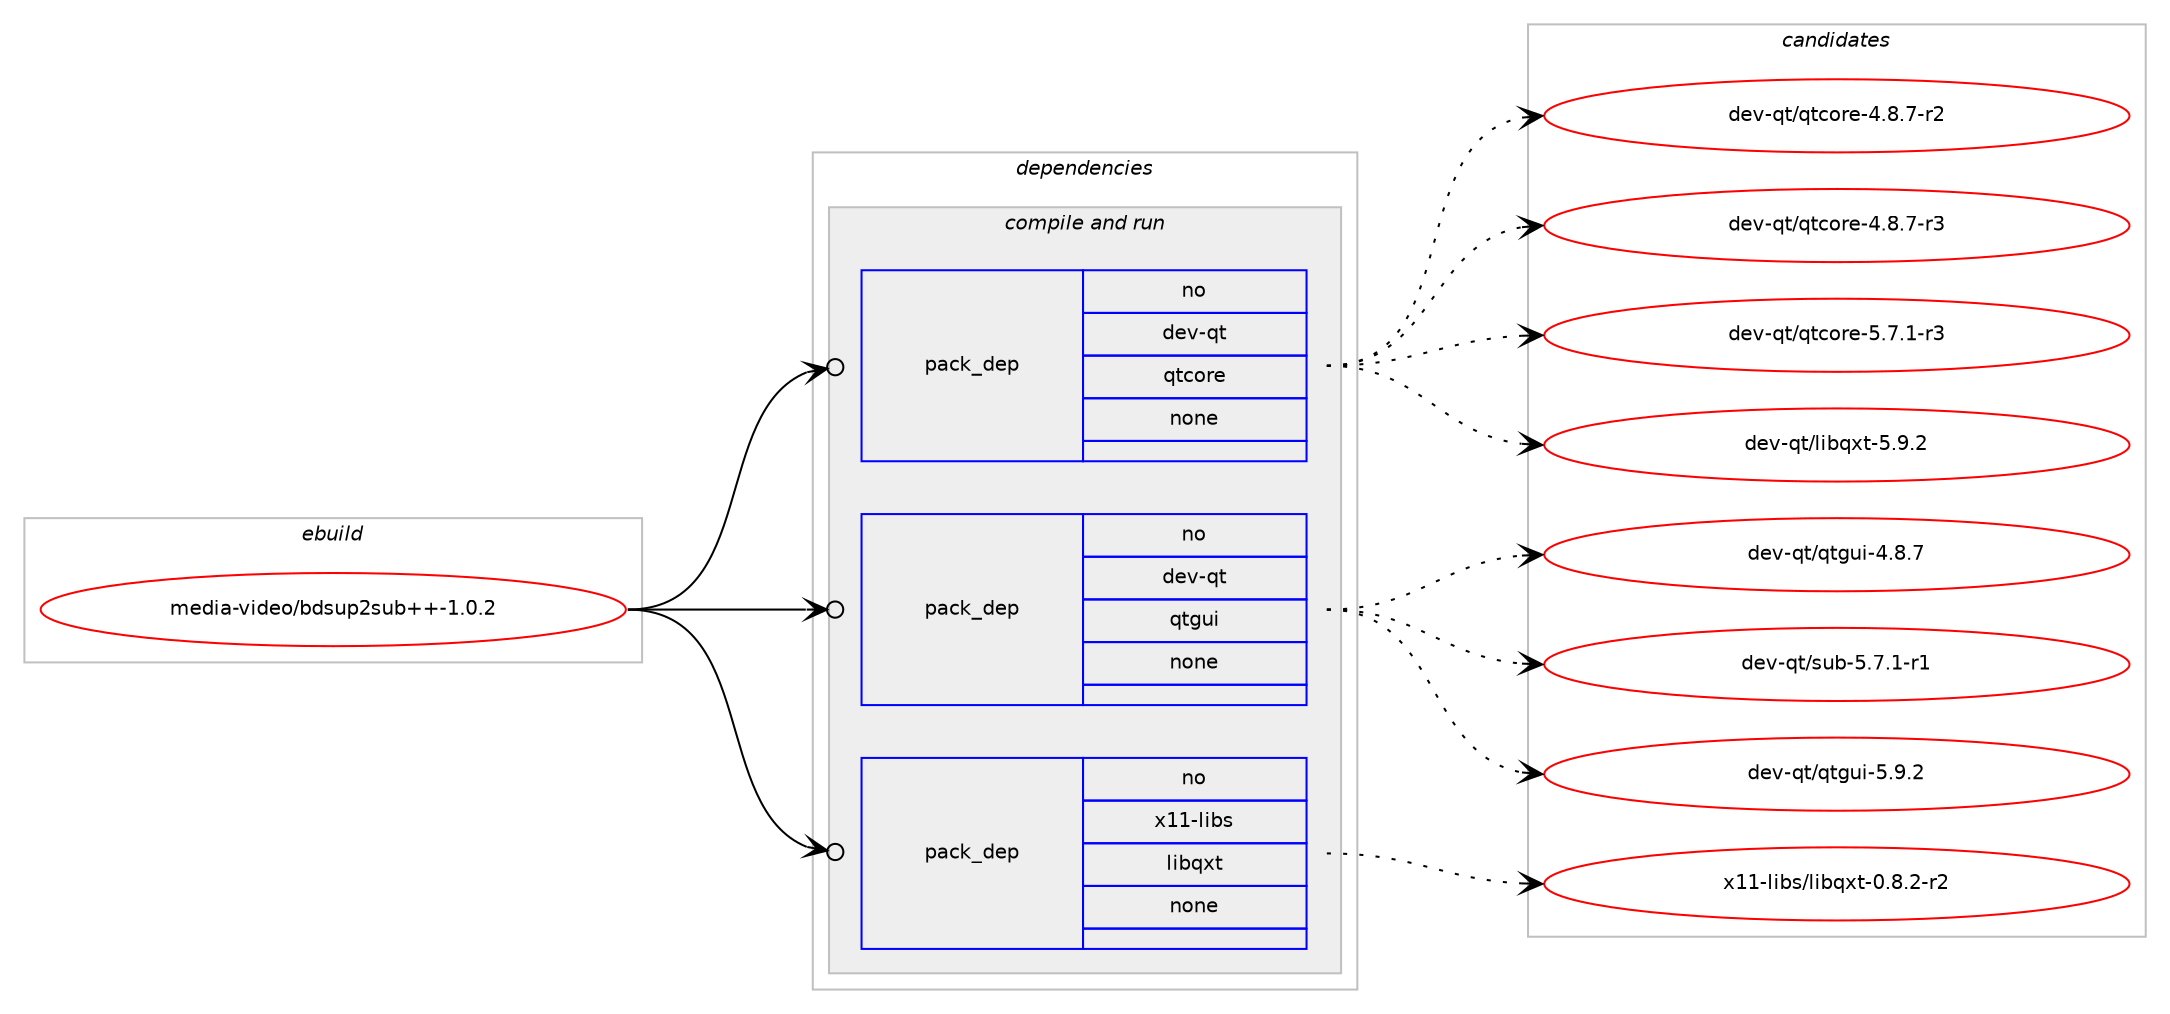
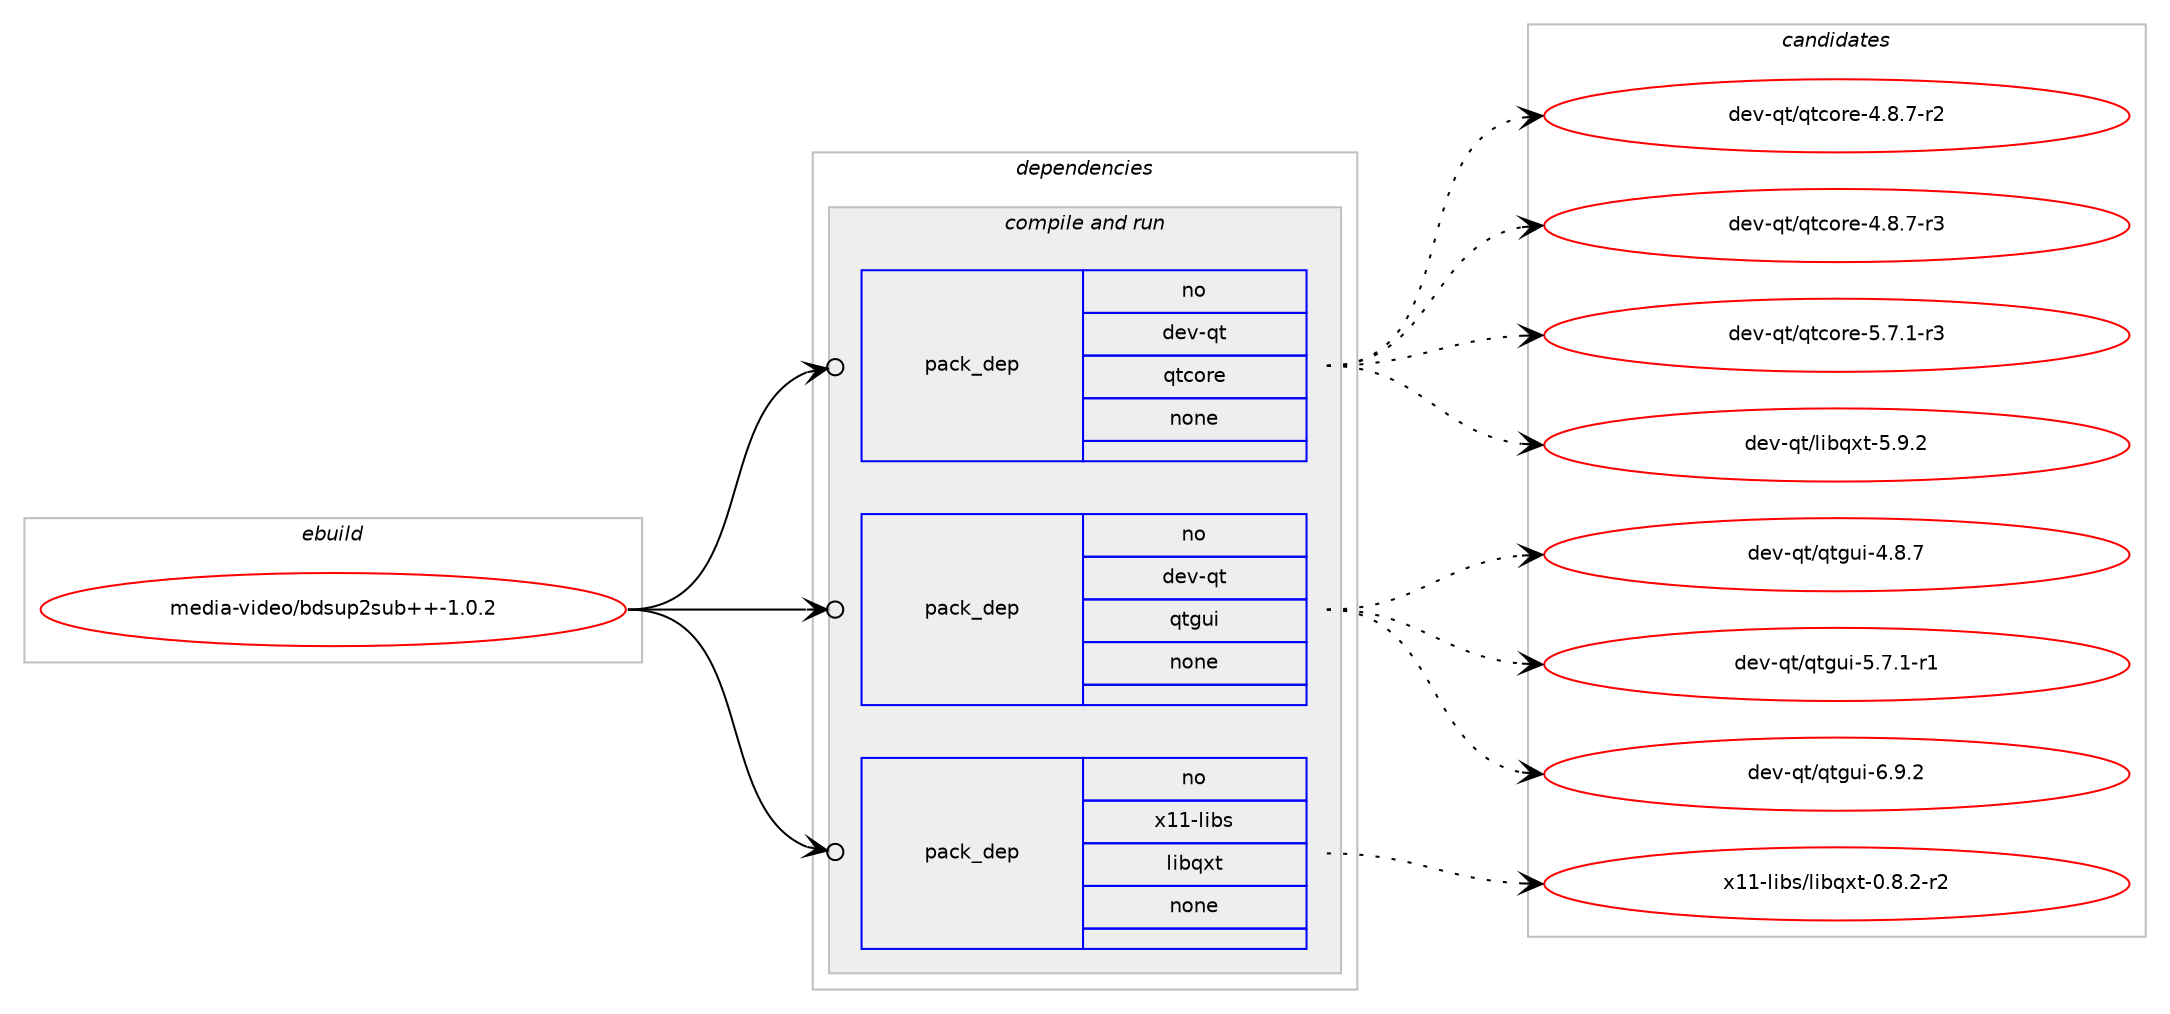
  digraph {
    compound=true
    concentrate=true
    fontname=Helvetica
    fontsize=10
    newrank=true
    rankdir=LR
    ranksep=1.5
    node [color=red fontname=Helvetica fontsize=10]
    edge [arrowhead=vee headport=w style=dotted tailport=e weight=100]
    n1 [label="media-video/bdsup2sub++-1.0.2" width=4]
    n2 [color=blue label=<<TABLE BORDER="0" CELLBORDER="1" CELLSPACING="0" CELLPADDING="4" WIDTH="220"><TR><TD ROWSPAN="6" CELLPADDING="30">pack_dep</TD></TR><TR><TD WIDTH="110">no</TD></TR><TR><TD>dev-qt</TD></TR><TR><TD>qtcore</TD></TR><TR><TD>none</TD></TR><TR><TD></TD></TR></TABLE>> shape=none]
    n3 [color=blue label=<<TABLE BORDER="0" CELLBORDER="1" CELLSPACING="0" CELLPADDING="4" WIDTH="220"><TR><TD ROWSPAN="6" CELLPADDING="30">pack_dep</TD></TR><TR><TD WIDTH="110">no</TD></TR><TR><TD>dev-qt</TD></TR><TR><TD>qtgui</TD></TR><TR><TD>none</TD></TR><TR><TD></TD></TR></TABLE>> shape=none]
    n4 [color=blue label=<<TABLE BORDER="0" CELLBORDER="1" CELLSPACING="0" CELLPADDING="4" WIDTH="220"><TR><TD ROWSPAN="6" CELLPADDING="30">pack_dep</TD></TR><TR><TD WIDTH="110">no</TD></TR><TR><TD>x11-libs</TD></TR><TR><TD>libqxt</TD></TR><TR><TD>none</TD></TR><TR><TD></TD></TR></TABLE>> shape=none]
    n5 [label="dev-qt/qtcore-4.8.7-r2" width=4]
    n6 [label="dev-qt/qtcore-4.8.7-r3" width=4]
    n7 [label="dev-qt/qtcore-5.7.1-r3" width=4]
    n8 [label="dev-qt/libqxt-5.9.2" width=4]
    n9 [label="dev-qt/qtgui-4.8.7" width=4]
-   n10 [label="dev-qt/sub-5.7.1-r1" width=4]
-   n11 [label="dev-qt/qtgui-5.9.2" width=4]
+   n10 [label="dev-qt/qtgui-5.7.1-r1" width=4]
+   n11 [label="dev-qt/qtgui-6.9.2" width=4]
    n12 [label="x11-libs/libqxt-0.8.2-r2" width=4]
    subgraph cluster_1 {
      color=gray
      label=<<i>ebuild</i>>
      rank=same
      n1
    }
    subgraph cluster_2 {
      color=gray
      label=<<i>dependencies</i>>
      subgraph cluster_3 {
        color=gray
        fillcolor="#eeeeee"
        label=<<i>compile</i>>
        style=filled
      }
      subgraph cluster_4 {
        color=gray
        fillcolor="#eeeeee"
        label=<<i>compile and run</i>>
        style=filled
        subgraph sub_5 {
          color=gray
          fillcolor="#eeeeee"
          label=<<i>compile and run</i>>
          style=filled
          n2
        }
        subgraph sub_6 {
          color=gray
          fillcolor="#eeeeee"
          label=<<i>compile and run</i>>
          style=filled
          n3
        }
        subgraph sub_7 {
          color=gray
          fillcolor="#eeeeee"
          label=<<i>compile and run</i>>
          style=filled
          n4
        }
      }
      subgraph cluster_8 {
        color=gray
        fillcolor="#eeeeee"
        label=<<i>run</i>>
        style=filled
      }
    }
    subgraph cluster_9 {
      color=gray
      label=<<i>candidates</i>>
      rank=same
      subgraph sub_10 {
        color=black
        label=<<i>candidates</i>>
        nodesep=1
        rank=same
        n5
        n6
        n7
        n8
      }
      subgraph sub_11 {
        color=black
        label=<<i>candidates</i>>
        nodesep=1
        rank=same
        n9
        n10
        n11
      }
      subgraph sub_12 {
        color=black
        label=<<i>candidates</i>>
        nodesep=1
        rank=same
        n12
      }
    }
    n1 -> n2 [arrowhead=odotvee style=solid weight=20]
    n1 -> n3 [arrowhead=odotvee style=solid weight=20]
    n1 -> n4 [arrowhead=odotvee style=solid weight=20]
    n2 -> n5
    n2 -> n6
    n2 -> n7
    n2 -> n8
    n3 -> n9
    n3 -> n10
    n3 -> n11
    n4 -> n12
  }
